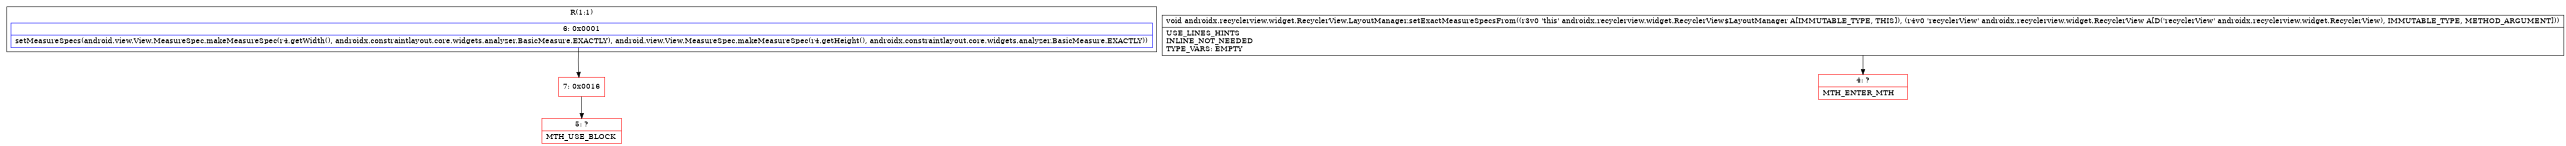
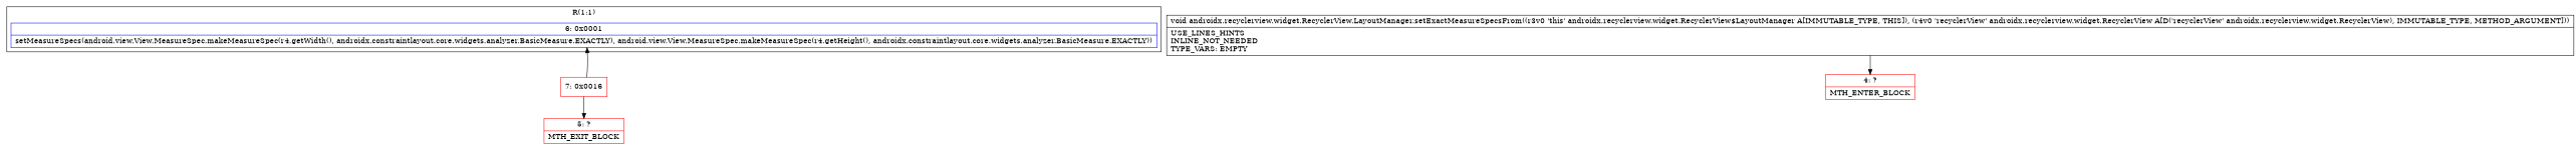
  digraph {
    node [color=red shape=record]
    n1 [color=blue label="{6\:\ 0x0001|setMeasureSpecs(android.view.View.MeasureSpec.makeMeasureSpec(r4.getWidth(), androidx.constraintlayout.core.widgets.analyzer.BasicMeasure.EXACTLY), android.view.View.MeasureSpec.makeMeasureSpec(r4.getHeight(), androidx.constraintlayout.core.widgets.analyzer.BasicMeasure.EXACTLY))\l}"]
    n2 [label="{7\:\ 0x0016}"]
-   n3 [label="{5\:\ ?|MTH_USE_BLOCK\l}"]
-   n4 [label="{4\:\ ?|MTH_ENTER_MTH\l}"]
+   n3 [label="{5\:\ ?|MTH_EXIT_BLOCK\l}"]
+   n4 [label="{4\:\ ?|MTH_ENTER_BLOCK\l}"]
    n5 [label="{void androidx.recyclerview.widget.RecyclerView.LayoutManager.setExactMeasureSpecsFrom((r3v0 'this' androidx.recyclerview.widget.RecyclerView$LayoutManager A[IMMUTABLE_TYPE, THIS]), (r4v0 'recyclerView' androidx.recyclerview.widget.RecyclerView A[D('recyclerView' androidx.recyclerview.widget.RecyclerView), IMMUTABLE_TYPE, METHOD_ARGUMENT]))  | USE_LINES_HINTS\lINLINE_NOT_NEEDED\lTYPE_VARS: EMPTY\l}" color=""]
    subgraph cluster_1 {
      label="R(1:1)"
      n1
    }
-   n1 -> n2
+   n2 -> n1
    n2 -> n3
    n5 -> n4
  }
